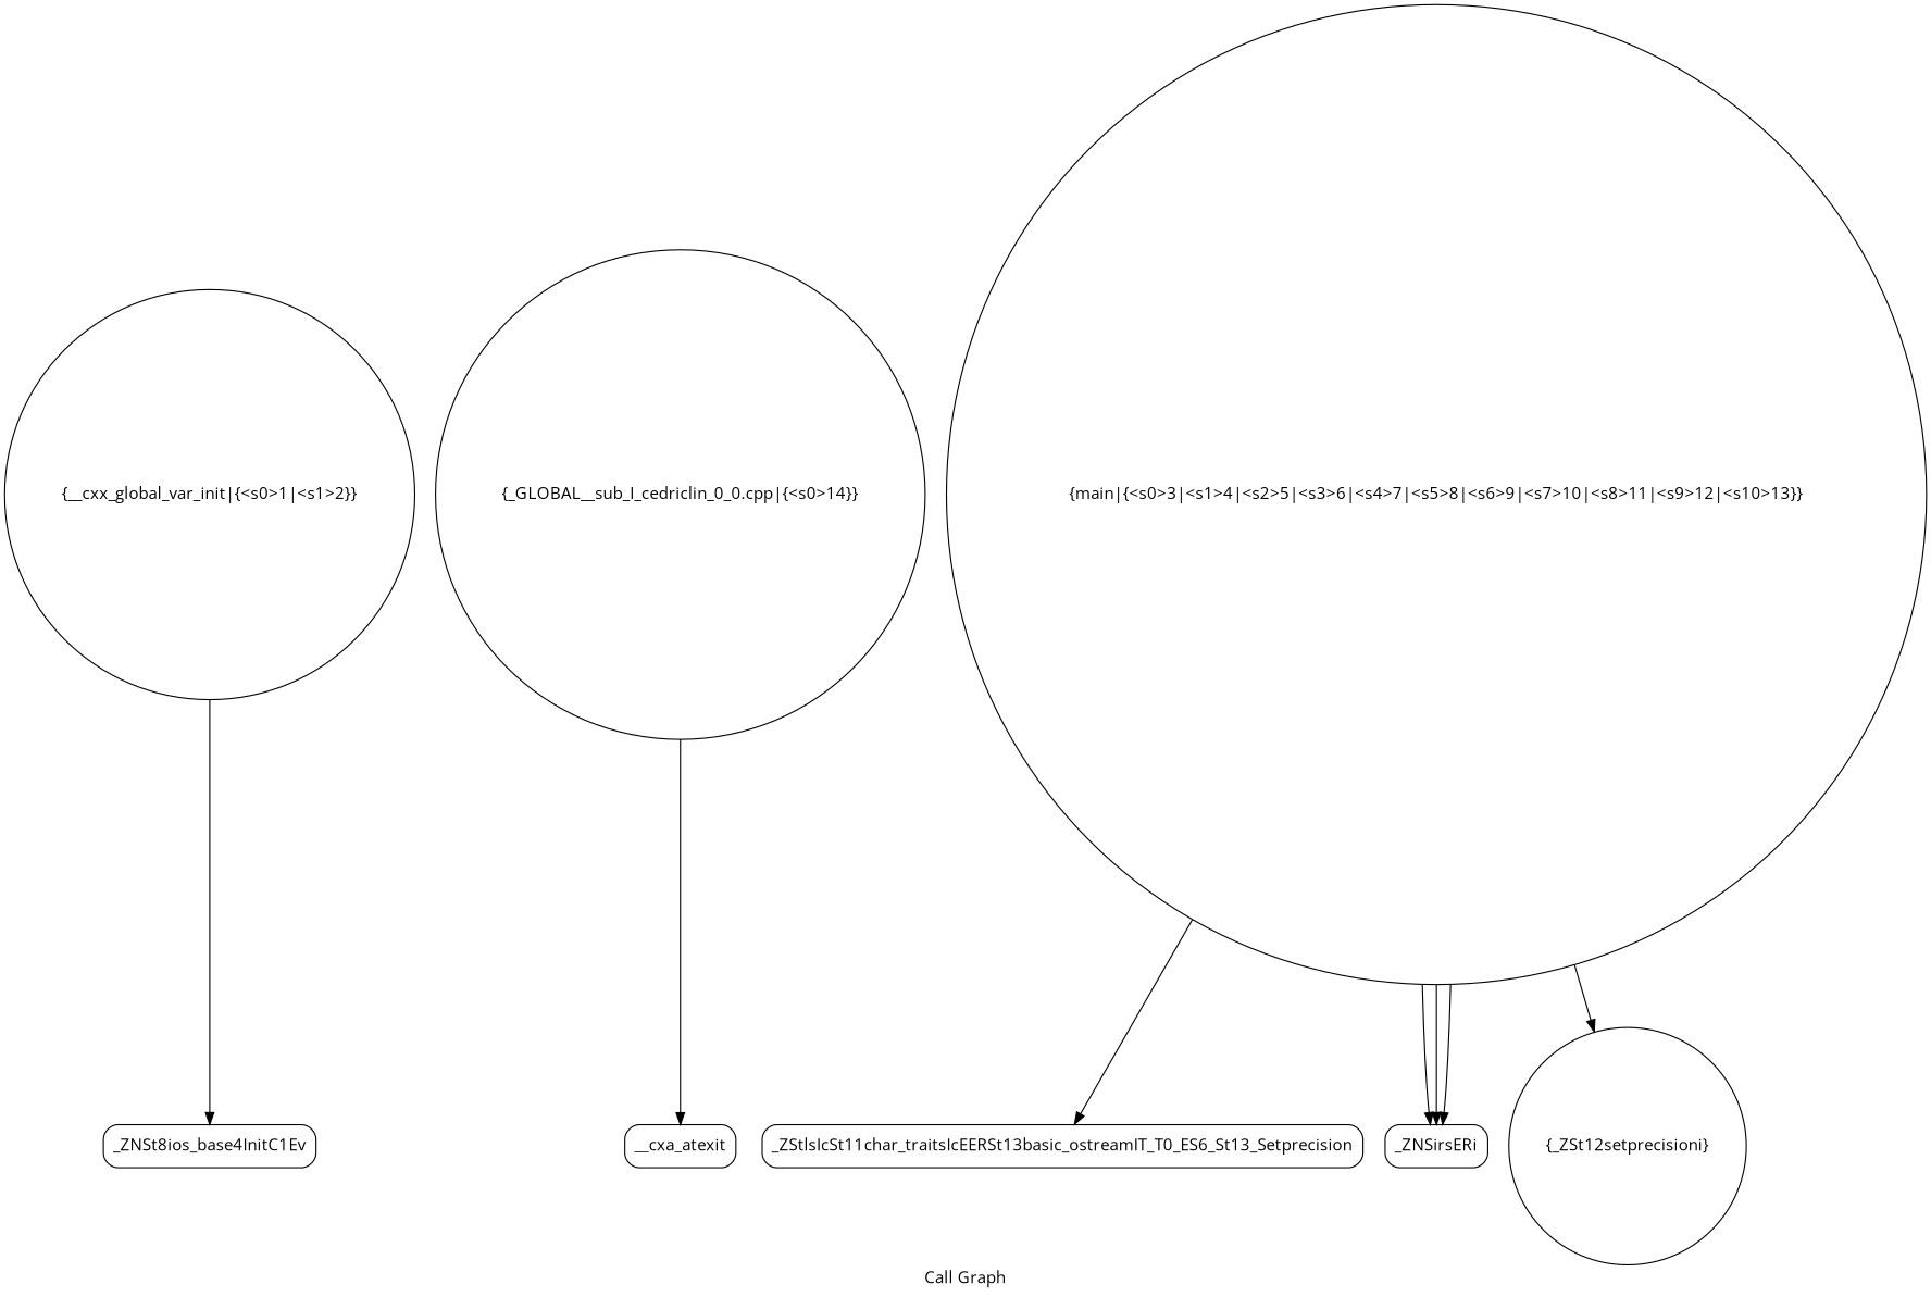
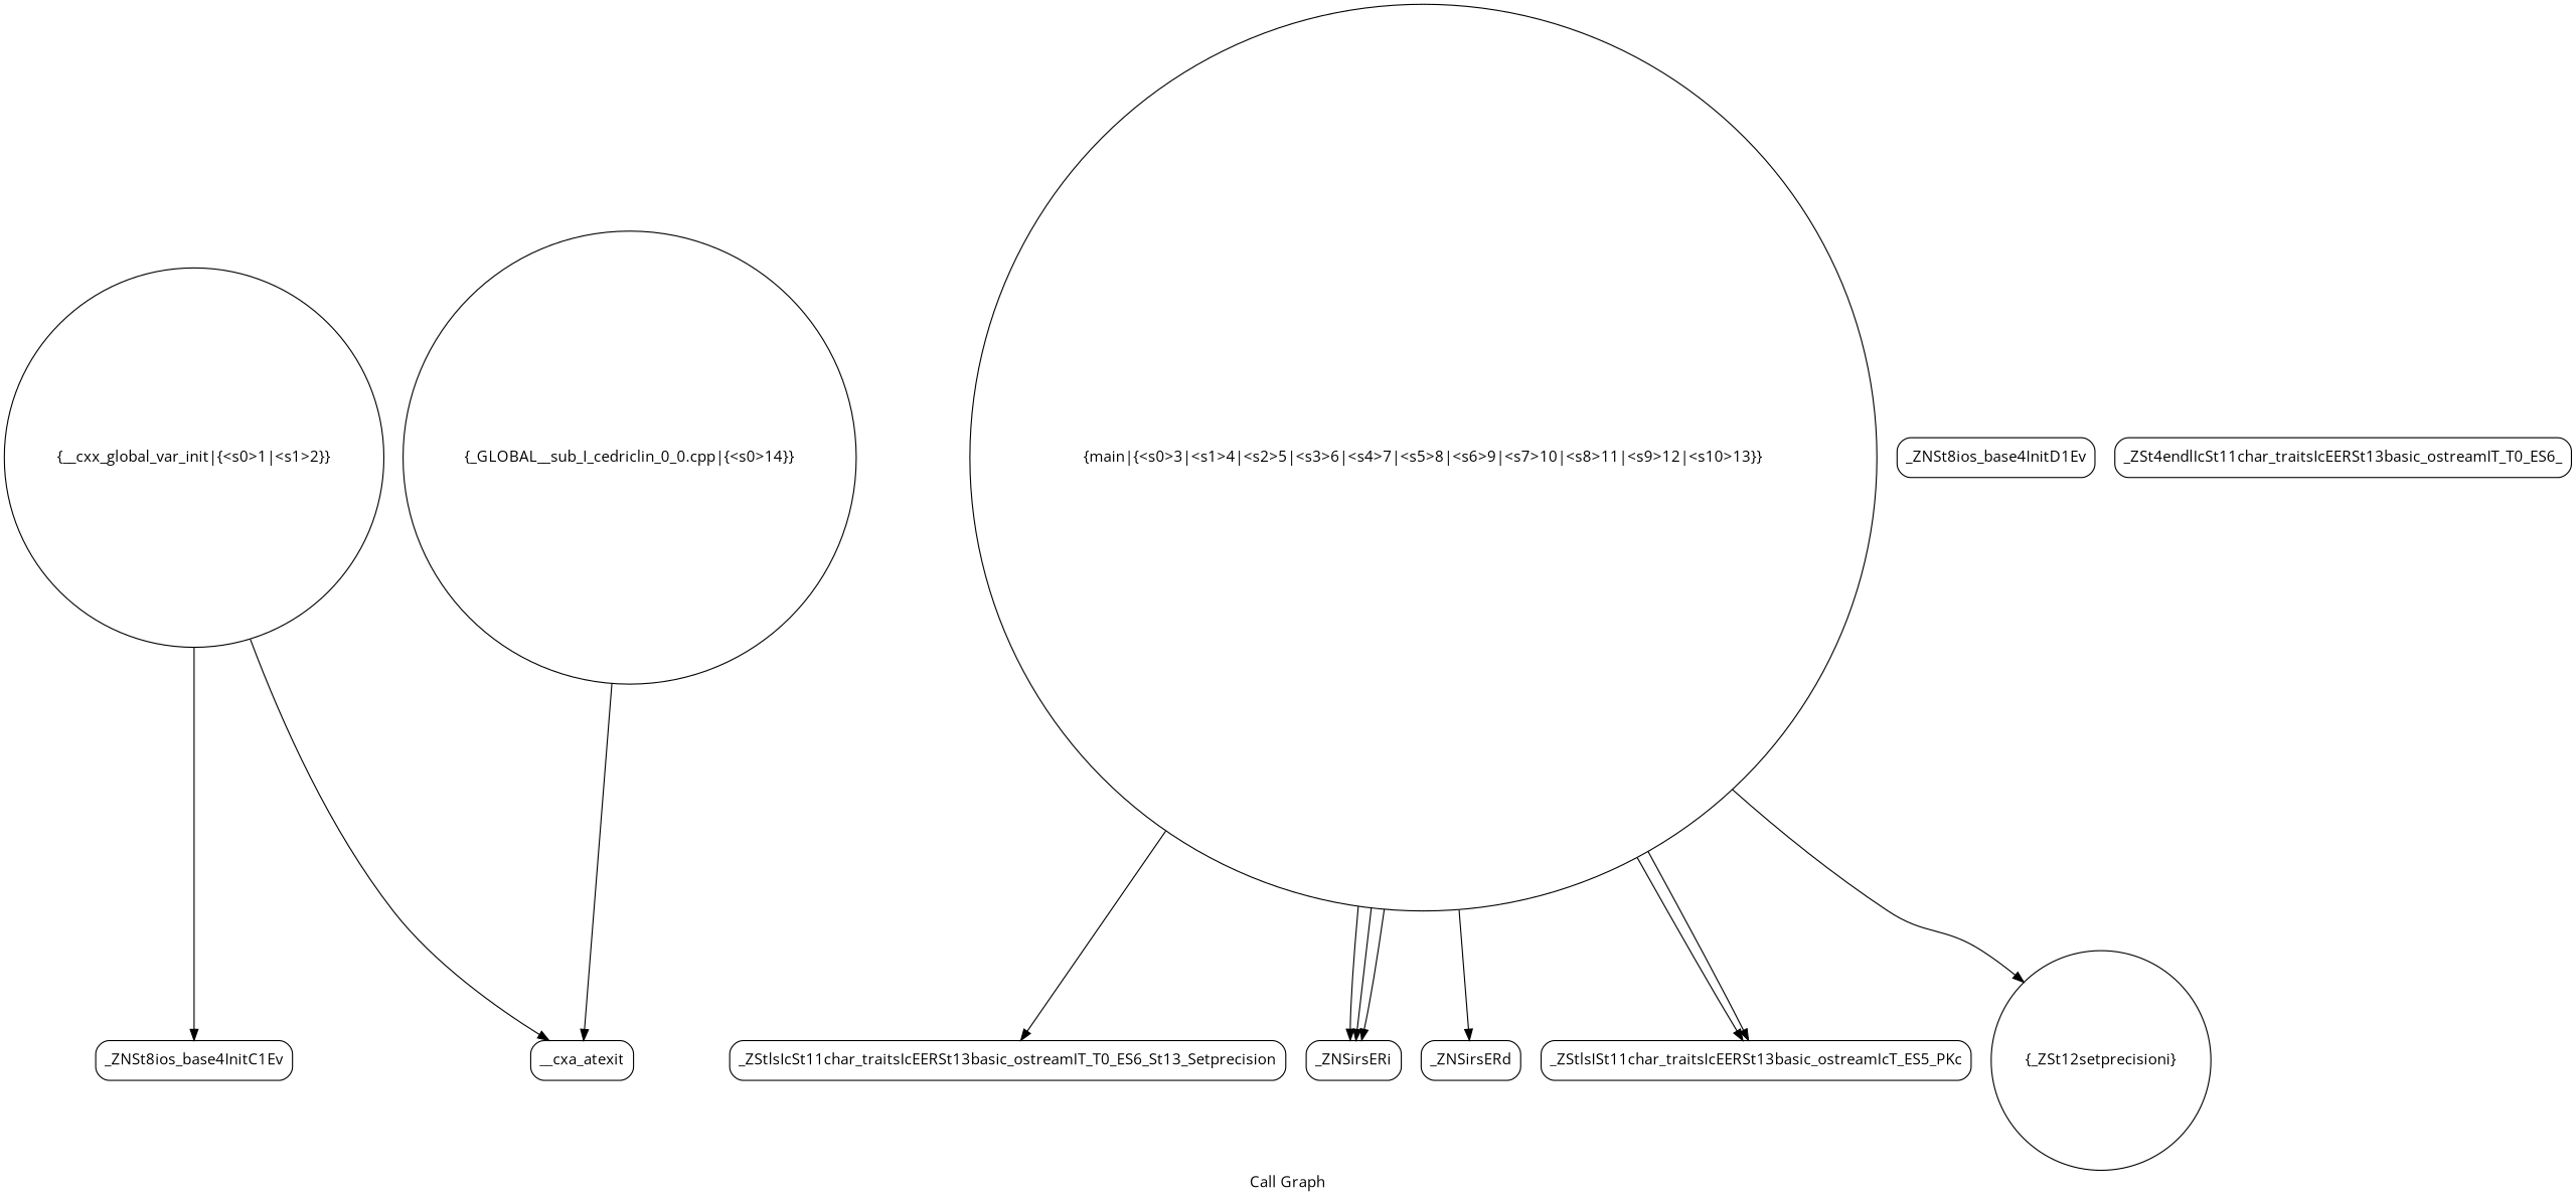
  digraph {
    fontname="Open Sans"
    label="Call Graph"
    node [fontname="Open Sans" shape=Mrecord]
    edge [color=black fontname="Open Sans" tailport=s0]
    n1 [label="{__cxx_global_var_init|{<s0>1|<s1>2}}" shape=circle]
    n2 [label="{_ZNSt8ios_base4InitC1Ev}"]
    n3 [label="{__cxa_atexit}"]
    n4 [label="{_ZStlsIcSt11char_traitsIcEERSt13basic_ostreamIT_T0_ES6_St13_Setprecision}"]
    n5 [label="{_GLOBAL__sub_I_cedriclin_0_0.cpp|{<s0>14}}" shape=circle]
+   n6 [label="{_ZNSt8ios_base4InitD1Ev}"]
    n7 [label="{main|{<s0>3|<s1>4|<s2>5|<s3>6|<s4>7|<s5>8|<s6>9|<s7>10|<s8>11|<s9>12|<s10>13}}" shape=circle]
    n8 [label="{_ZNSirsERi}"]
+   n9 [label="{_ZNSirsERd}"]
+   n10 [label="{_ZStlsISt11char_traitsIcEERSt13basic_ostreamIcT_ES5_PKc}"]
    n11 [label="{_ZSt12setprecisioni}" shape=circle]
+   n12 [label="{_ZSt4endlIcSt11char_traitsIcEERSt13basic_ostreamIT_T0_ES6_}"]
    n1 -> n2
+   n1 -> n3 [tailport=s1]
    n5 -> n3
    n7 -> n4 [tailport=s8]
    n7 -> n8
    n7 -> n8 [tailport=s1]
    n7 -> n8 [tailport=s2]
+   n7 -> n9 [tailport=s3]
+   n7 -> n10 [tailport=s4]
+   n7 -> n10 [tailport=s6]
    n7 -> n11 [tailport=s7]
  }
